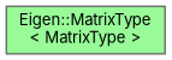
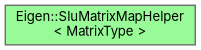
  digraph {
    rankdir=LR
    fontname=Inter
-   n1 [color=grey40 fillcolor=palegreen fontname=Inter fontsize=10 height=0.2 label="Eigen::MatrixType\l\< MatrixType \>" shape=box style=filled width=0.4]
+   n1 [color=grey40 fillcolor=palegreen fontname=Inter fontsize=10 height=0.2 label="Eigen::SluMatrixMapHelper\l\< MatrixType \>" shape=box style=filled width=0.4]
  }
